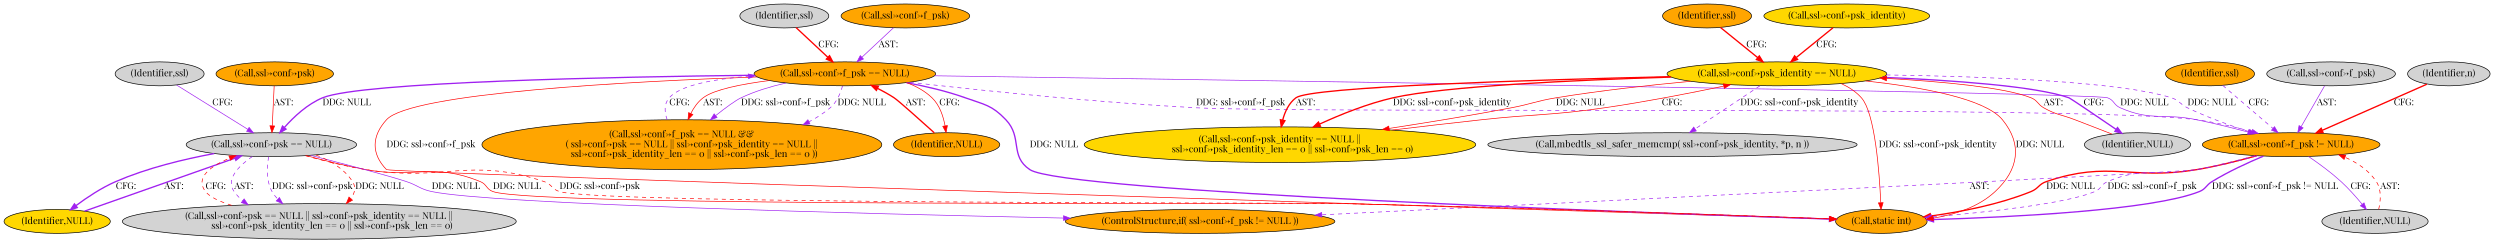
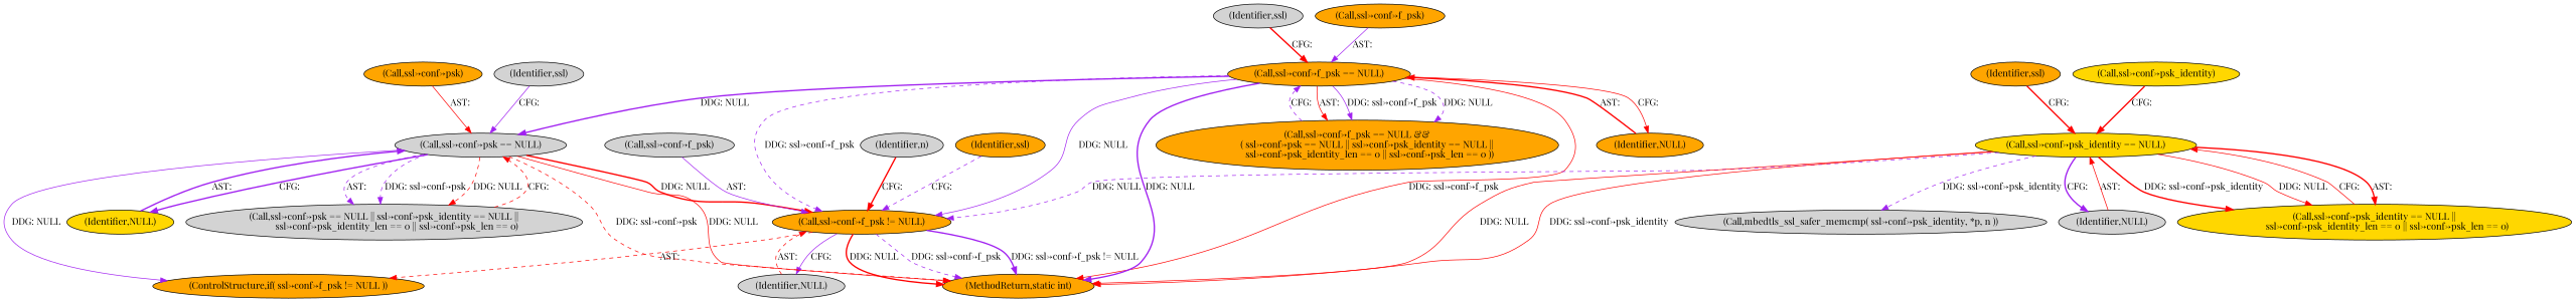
  digraph {
    fontname="Playfair Display"
    node [fillcolor=orange fontname="Playfair Display" style=filled]
    edge [color=red fontname="Playfair Display" style=solid]
    n1 [label="(Call,ssl->conf->f_psk != NULL)"]
-   n2 [label="(Call,static int)"]
+   n2 [label="(MethodReturn,static int)"]
    n3 [fillcolor=lightgrey label="(Identifier,NULL)"]
    n4 [label="(ControlStructure,if( ssl->conf->f_psk != NULL ))"]
    n5 [label="(Call,ssl->conf->f_psk == NULL)"]
    n6 [fillcolor=lightgrey label="(Call,ssl->conf->psk == NULL)"]
    n7 [label="(Identifier,NULL)"]
    n8 [label="(Call,ssl->conf->f_psk == NULL &&\n        ( ssl->conf->psk == NULL || ssl->conf->psk_identity == NULL ||\n          ssl->conf->psk_identity_len == 0 || ssl->conf->psk_len == 0 ))"]
    n9 [fillcolor=gold label="(Identifier,NULL)"]
    n10 [fillcolor=lightgrey label="(Call,ssl->conf->psk == NULL || ssl->conf->psk_identity == NULL ||\n          ssl->conf->psk_identity_len == 0 || ssl->conf->psk_len == 0)"]
    n11 [fillcolor=gold label="(Call,ssl->conf->psk_identity == NULL)"]
    n12 [fillcolor=lightgrey label="(Identifier,NULL)"]
    n13 [fillcolor=gold label="(Call,ssl->conf->psk_identity == NULL ||\n          ssl->conf->psk_identity_len == 0 || ssl->conf->psk_len == 0)"]
    n14 [fillcolor=lightgrey label="(Call,mbedtls_ssl_safer_memcmp( ssl->conf->psk_identity, *p, n ))"]
    n15 [fillcolor=lightgrey label="(Identifier,ssl)"]
    n16 [label="(Identifier,ssl)"]
    n17 [label="(Call,ssl->conf->f_psk)"]
    n18 [fillcolor=lightgrey label="(Identifier,ssl)"]
    n19 [label="(Identifier,ssl)"]
    n20 [label="(Call,ssl->conf->psk)"]
    n21 [fillcolor=gold label="(Call,ssl->conf->psk_identity)"]
    n22 [fillcolor=lightgrey label="(Call,ssl->conf->f_psk)"]
    n23 [fillcolor=lightgrey label="(Identifier,n)"]
    n1 -> n2 [color=purple label="DDG: ssl->conf->f_psk != NULL" style=bold]
    n1 -> n2 [label="DDG: NULL" style=bold]
    n1 -> n2 [color=purple label="DDG: ssl->conf->f_psk" style=dashed]
    n1 -> n3 [color=purple label="CFG: "]
-   n1 -> n4 [color=purple label="AST: " style=dashed]
+   n1 -> n4 [label="AST: " style=dashed]
    n3 -> n1 [label="AST: " style=dashed]
    n5 -> n1 [color=purple label="DDG: ssl->conf->f_psk" style=dashed]
    n5 -> n1 [color=purple label="DDG: NULL"]
    n5 -> n2 [label="DDG: ssl->conf->f_psk"]
    n5 -> n2 [color=purple label="DDG: NULL" style=bold]
    n5 -> n6 [color=purple label="DDG: NULL" style=bold]
    n5 -> n7 [label="CFG: "]
    n5 -> n8 [label="AST: "]
    n5 -> n8 [color=purple label="DDG: ssl->conf->f_psk"]
    n5 -> n8 [color=purple label="DDG: NULL" style=dashed]
+   n6 -> n1 [label="DDG: NULL" style=bold]
    n6 -> n2 [label="DDG: ssl->conf->psk" style=dashed]
    n6 -> n2 [label="DDG: NULL"]
    n6 -> n4 [color=purple label="DDG: NULL"]
    n6 -> n9 [color=purple label="CFG: " style=bold]
    n6 -> n10 [color=purple label="AST: " style=dashed]
    n6 -> n10 [color=purple label="DDG: ssl->conf->psk" style=dashed]
    n6 -> n10 [label="DDG: NULL" style=dashed]
    n7 -> n5 [label="AST: " style=bold]
    n8 -> n5 [color=purple label="CFG: " style=dashed]
    n9 -> n6 [color=purple label="AST: " style=bold]
    n10 -> n6 [label="CFG: " style=dashed]
    n11 -> n1 [color=purple label="DDG: NULL" style=dashed]
    n11 -> n2 [label="DDG: NULL"]
    n11 -> n2 [label="DDG: ssl->conf->psk_identity"]
    n11 -> n12 [color=purple label="CFG: " style=bold]
    n11 -> n13 [label="AST: " style=bold]
    n11 -> n13 [label="DDG: ssl->conf->psk_identity" style=bold]
    n11 -> n13 [label="DDG: NULL"]
    n11 -> n14 [color=purple label="DDG: ssl->conf->psk_identity" style=dashed]
    n12 -> n11 [label="AST: "]
    n13 -> n11 [label="CFG: "]
    n15 -> n5 [label="CFG: " style=bold]
    n16 -> n1 [color=purple label="CFG: " style=dashed]
    n17 -> n5 [color=purple label="AST: "]
    n18 -> n6 [color=purple label="CFG: "]
    n19 -> n11 [label="CFG: " style=bold]
    n20 -> n6 [label="AST: "]
    n21 -> n11 [label="CFG: " style=bold]
    n22 -> n1 [color=purple label="AST: "]
    n23 -> n1 [label="CFG: " style=bold]
  }
